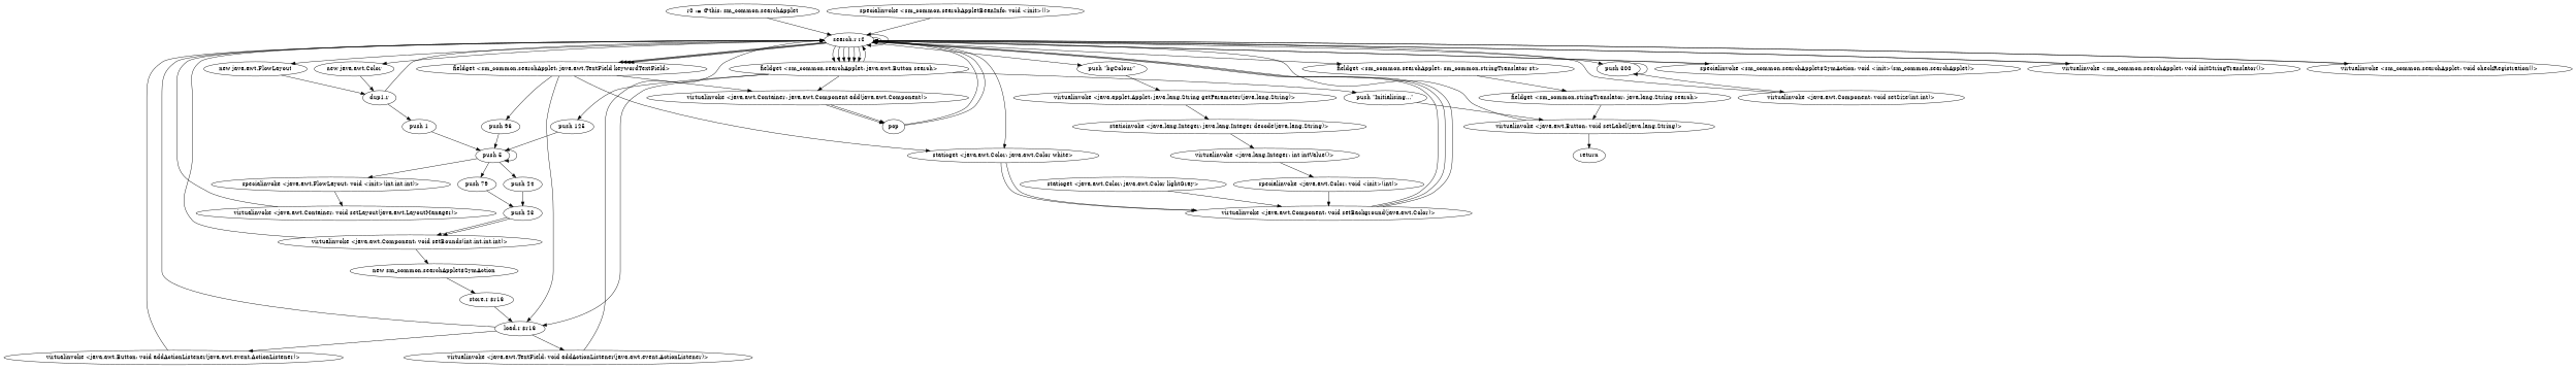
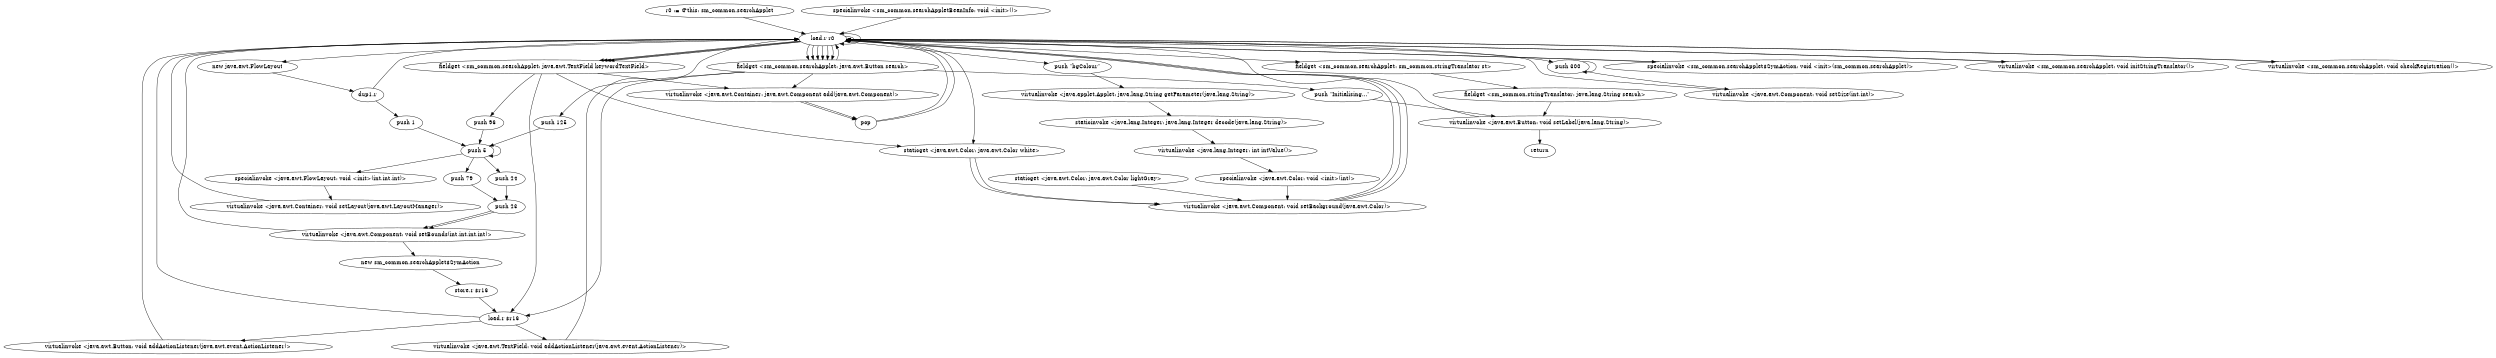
  digraph {
    "r0 := @this: sm_common.searchApplet"
-   "load.r r0" [label="search.r r0"]
+   "load.r r0"
    "new java.awt.FlowLayout"
    "staticget <java.awt.Color: java.awt.Color white>"
    "push 300"
    "fieldget <sm_common.searchApplet: java.awt.TextField keywordTextField>"
    "fieldget <sm_common.searchApplet: java.awt.Button search>"
    "specialinvoke <sm_common.searchApplet$SymAction: void <init>(sm_common.searchApplet)>"
    "virtualinvoke <sm_common.searchApplet: void initStringTranslator()>"
    "virtualinvoke <sm_common.searchApplet: void checkRegistration()>"
-   "new java.awt.Color"
    "push \"bgColour\""
    "fieldget <sm_common.searchApplet: sm_common.stringTranslator st>"
    "dup1.r"
    "virtualinvoke <java.awt.Component: void setBackground(java.awt.Color)>"
    "virtualinvoke <java.awt.Component: void setSize(int,int)>"
    "virtualinvoke <java.awt.Container: java.awt.Component add(java.awt.Component)>"
    "push 96"
    "load.r $r16"
    "push \"Initialising...\""
    "push 125"
    "virtualinvoke <java.applet.Applet: java.lang.String getParameter(java.lang.String)>"
    "fieldget <sm_common.stringTranslator: java.lang.String search>"
    "push 1"
    "push 5"
    "specialinvoke <java.awt.FlowLayout: void <init>(int,int,int)>"
    "push 24"
    "push 79"
    "virtualinvoke <java.awt.Container: void setLayout(java.awt.LayoutManager)>"
    "push 23"
    pop
    "virtualinvoke <java.awt.Button: void addActionListener(java.awt.event.ActionListener)>"
    "virtualinvoke <java.awt.TextField: void addActionListener(java.awt.event.ActionListener)>"
    "virtualinvoke <java.awt.Component: void setBounds(int,int,int,int)>"
    "new sm_common.searchApplet$SymAction"
    "store.r $r16"
    "virtualinvoke <java.awt.Button: void setLabel(java.lang.String)>"
    "staticget <java.awt.Color: java.awt.Color lightGray>"
    return
    "specialinvoke <sm_common.searchAppletBeanInfo: void <init>()>"
    "staticinvoke <java.lang.Integer: java.lang.Integer decode(java.lang.String)>"
    "virtualinvoke <java.lang.Integer: int intValue()>"
    "specialinvoke <java.awt.Color: void <init>(int)>"
    "r0 := @this: sm_common.searchApplet" -> "load.r r0"
    "load.r r0" -> "load.r r0"
    "load.r r0" -> "load.r r0"
    "load.r r0" -> "new java.awt.FlowLayout"
    "load.r r0" -> "staticget <java.awt.Color: java.awt.Color white>"
    "load.r r0" -> "push 300"
    "load.r r0" -> "fieldget <sm_common.searchApplet: java.awt.TextField keywordTextField>"
    "load.r r0" -> "fieldget <sm_common.searchApplet: java.awt.TextField keywordTextField>"
    "load.r r0" -> "fieldget <sm_common.searchApplet: java.awt.TextField keywordTextField>"
    "load.r r0" -> "fieldget <sm_common.searchApplet: java.awt.TextField keywordTextField>"
    "load.r r0" -> "fieldget <sm_common.searchApplet: java.awt.Button search>"
    "load.r r0" -> "fieldget <sm_common.searchApplet: java.awt.Button search>"
    "load.r r0" -> "fieldget <sm_common.searchApplet: java.awt.Button search>"
    "load.r r0" -> "fieldget <sm_common.searchApplet: java.awt.Button search>"
    "load.r r0" -> "fieldget <sm_common.searchApplet: java.awt.Button search>"
    "load.r r0" -> "fieldget <sm_common.searchApplet: java.awt.Button search>"
    "load.r r0" -> "specialinvoke <sm_common.searchApplet$SymAction: void <init>(sm_common.searchApplet)>"
    "load.r r0" -> "virtualinvoke <sm_common.searchApplet: void initStringTranslator()>"
    "load.r r0" -> "virtualinvoke <sm_common.searchApplet: void checkRegistration()>"
-   "load.r r0" -> "new java.awt.Color"
    "load.r r0" -> "push \"bgColour\""
    "load.r r0" -> "fieldget <sm_common.searchApplet: sm_common.stringTranslator st>"
    "new java.awt.FlowLayout" -> "dup1.r"
    "staticget <java.awt.Color: java.awt.Color white>" -> "virtualinvoke <java.awt.Component: void setBackground(java.awt.Color)>"
    "staticget <java.awt.Color: java.awt.Color white>" -> "virtualinvoke <java.awt.Component: void setBackground(java.awt.Color)>"
    "push 300" -> "push 300"
    "push 300" -> "virtualinvoke <java.awt.Component: void setSize(int,int)>"
    "fieldget <sm_common.searchApplet: java.awt.TextField keywordTextField>" -> "staticget <java.awt.Color: java.awt.Color white>"
    "fieldget <sm_common.searchApplet: java.awt.TextField keywordTextField>" -> "virtualinvoke <java.awt.Container: java.awt.Component add(java.awt.Component)>"
    "fieldget <sm_common.searchApplet: java.awt.TextField keywordTextField>" -> "push 96"
    "fieldget <sm_common.searchApplet: java.awt.TextField keywordTextField>" -> "load.r $r16"
    "fieldget <sm_common.searchApplet: java.awt.Button search>" -> "load.r r0"
    "fieldget <sm_common.searchApplet: java.awt.Button search>" -> "virtualinvoke <java.awt.Container: java.awt.Component add(java.awt.Component)>"
    "fieldget <sm_common.searchApplet: java.awt.Button search>" -> "load.r $r16"
    "fieldget <sm_common.searchApplet: java.awt.Button search>" -> "push \"Initialising...\""
    "fieldget <sm_common.searchApplet: java.awt.Button search>" -> "push 125"
    "specialinvoke <sm_common.searchApplet$SymAction: void <init>(sm_common.searchApplet)>" -> "load.r r0"
    "virtualinvoke <sm_common.searchApplet: void initStringTranslator()>" -> "load.r r0"
    "virtualinvoke <sm_common.searchApplet: void checkRegistration()>" -> "load.r r0"
-   "new java.awt.Color" -> "dup1.r"
    "push \"bgColour\"" -> "virtualinvoke <java.applet.Applet: java.lang.String getParameter(java.lang.String)>"
    "fieldget <sm_common.searchApplet: sm_common.stringTranslator st>" -> "fieldget <sm_common.stringTranslator: java.lang.String search>"
    "dup1.r" -> "load.r r0"
    "dup1.r" -> "push 1"
    "virtualinvoke <java.awt.Component: void setBackground(java.awt.Color)>" -> "load.r r0"
    "virtualinvoke <java.awt.Component: void setBackground(java.awt.Color)>" -> "load.r r0"
    "virtualinvoke <java.awt.Component: void setBackground(java.awt.Color)>" -> "load.r r0"
    "virtualinvoke <java.awt.Component: void setSize(int,int)>" -> "load.r r0"
    "virtualinvoke <java.awt.Container: java.awt.Component add(java.awt.Component)>" -> pop
    "virtualinvoke <java.awt.Container: java.awt.Component add(java.awt.Component)>" -> pop
    "push 96" -> "push 5"
    "load.r $r16" -> "load.r r0"
    "load.r $r16" -> "virtualinvoke <java.awt.Button: void addActionListener(java.awt.event.ActionListener)>"
    "load.r $r16" -> "virtualinvoke <java.awt.TextField: void addActionListener(java.awt.event.ActionListener)>"
    "push \"Initialising...\"" -> "virtualinvoke <java.awt.Button: void setLabel(java.lang.String)>"
    "push 125" -> "push 5"
    "virtualinvoke <java.applet.Applet: java.lang.String getParameter(java.lang.String)>" -> "staticinvoke <java.lang.Integer: java.lang.Integer decode(java.lang.String)>"
    "fieldget <sm_common.stringTranslator: java.lang.String search>" -> "virtualinvoke <java.awt.Button: void setLabel(java.lang.String)>"
    "push 1" -> "push 5"
    "push 5" -> "push 5"
    "push 5" -> "specialinvoke <java.awt.FlowLayout: void <init>(int,int,int)>"
    "push 5" -> "push 24"
    "push 5" -> "push 79"
    "specialinvoke <java.awt.FlowLayout: void <init>(int,int,int)>" -> "virtualinvoke <java.awt.Container: void setLayout(java.awt.LayoutManager)>"
    "push 24" -> "push 23"
    "push 79" -> "push 23"
    "virtualinvoke <java.awt.Container: void setLayout(java.awt.LayoutManager)>" -> "load.r r0"
    "push 23" -> "virtualinvoke <java.awt.Component: void setBounds(int,int,int,int)>"
    "push 23" -> "virtualinvoke <java.awt.Component: void setBounds(int,int,int,int)>"
    pop -> "load.r r0"
    pop -> "load.r r0"
    "virtualinvoke <java.awt.Button: void addActionListener(java.awt.event.ActionListener)>" -> "load.r r0"
    "virtualinvoke <java.awt.TextField: void addActionListener(java.awt.event.ActionListener)>" -> "load.r r0"
    "virtualinvoke <java.awt.Component: void setBounds(int,int,int,int)>" -> "load.r r0"
    "virtualinvoke <java.awt.Component: void setBounds(int,int,int,int)>" -> "new sm_common.searchApplet$SymAction"
    "new sm_common.searchApplet$SymAction" -> "store.r $r16"
    "store.r $r16" -> "load.r $r16"
    "virtualinvoke <java.awt.Button: void setLabel(java.lang.String)>" -> "load.r r0"
    "virtualinvoke <java.awt.Button: void setLabel(java.lang.String)>" -> return
    "staticget <java.awt.Color: java.awt.Color lightGray>" -> "virtualinvoke <java.awt.Component: void setBackground(java.awt.Color)>"
    "specialinvoke <sm_common.searchAppletBeanInfo: void <init>()>" -> "load.r r0"
    "staticinvoke <java.lang.Integer: java.lang.Integer decode(java.lang.String)>" -> "virtualinvoke <java.lang.Integer: int intValue()>"
    "virtualinvoke <java.lang.Integer: int intValue()>" -> "specialinvoke <java.awt.Color: void <init>(int)>"
    "specialinvoke <java.awt.Color: void <init>(int)>" -> "virtualinvoke <java.awt.Component: void setBackground(java.awt.Color)>"
  }
